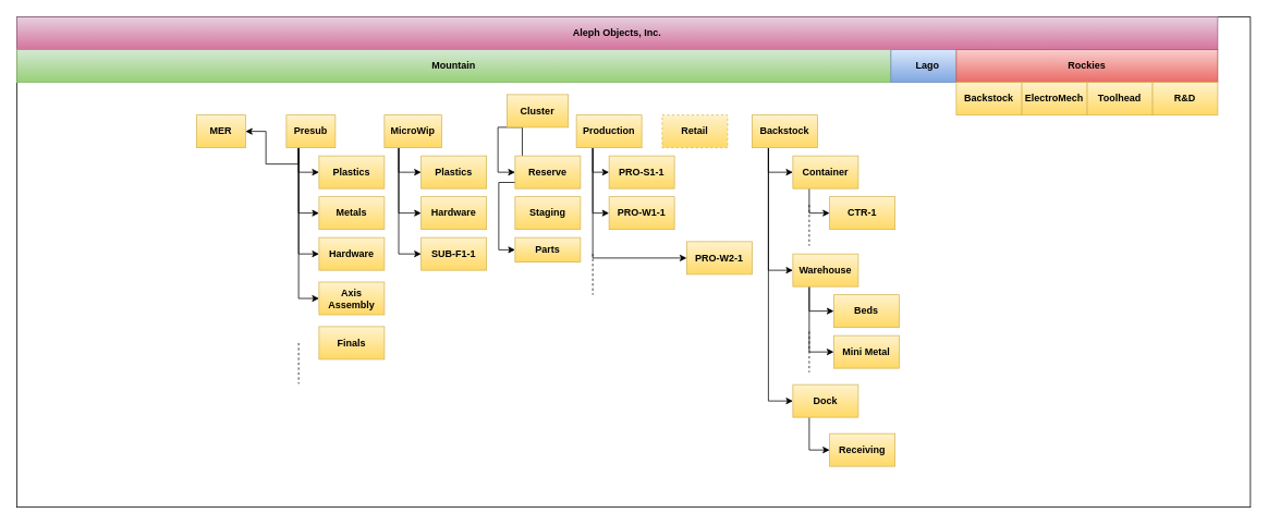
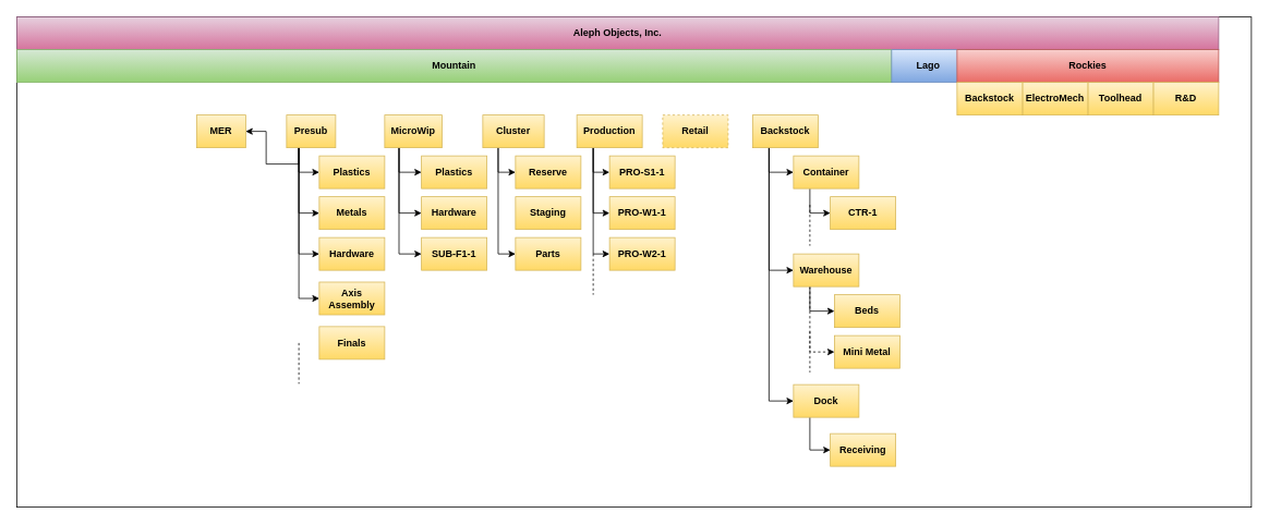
  <mxCell id="0" />
  <mxCell id="1" parent="0" />
  <mxCell id="2" value="" style="rounded=0;whiteSpace=wrap;html=1;" vertex="1" parent="1"><mxGeometry x="20" y="20" width="1510" height="600" as="geometry" /></mxCell>
  <mxCell id="3" value="Aleph Objects, Inc." style="rounded=0;whiteSpace=wrap;html=1;fontStyle=1;gradientColor=#d5739d;fillColor=#e6d0de;strokeColor=#996185;" vertex="1" parent="1"><mxGeometry x="20" y="20" width="1470" height="40" as="geometry" /></mxCell>
  <mxCell id="4" value="Mountain" style="rounded=0;whiteSpace=wrap;html=1;fontStyle=1;gradientColor=#97d077;fillColor=#d5e8d4;strokeColor=#82b366;" vertex="1" parent="1"><mxGeometry x="20" y="60" width="1070" height="40" as="geometry" /></mxCell>
  <mxCell id="5" value="Lago" style="rounded=0;whiteSpace=wrap;html=1;fontStyle=1;gradientColor=#7ea6e0;fillColor=#dae8fc;strokeColor=#6c8ebf;" vertex="1" parent="1"><mxGeometry x="1090" y="60" width="90" height="40" as="geometry" /></mxCell>
  <mxCell id="6" value="Rockies" style="rounded=0;whiteSpace=wrap;html=1;fontStyle=1;gradientColor=#ea6b66;fillColor=#f8cecc;strokeColor=#b85450;" vertex="1" parent="1"><mxGeometry x="1170" y="60" width="320" height="40" as="geometry" /></mxCell>
  <mxCell id="7" style="edgeStyle=orthogonalEdgeStyle;rounded=0;orthogonalLoop=1;jettySize=auto;html=1;exitX=0.25;exitY=1;exitDx=0;exitDy=0;entryX=0;entryY=0.5;entryDx=0;entryDy=0;endArrow=classic;endFill=1;" edge="1" parent="1" source="12" target="51"><mxGeometry relative="1" as="geometry"><Array as="points"><mxPoint x="365" y="210" /></Array></mxGeometry></mxCell>
  <mxCell id="8" style="edgeStyle=orthogonalEdgeStyle;rounded=0;orthogonalLoop=1;jettySize=auto;html=1;exitX=0.25;exitY=1;exitDx=0;exitDy=0;entryX=0;entryY=0.5;entryDx=0;entryDy=0;endArrow=classic;endFill=1;" edge="1" parent="1" source="12" target="52"><mxGeometry relative="1" as="geometry" /></mxCell>
  <mxCell id="9" style="edgeStyle=orthogonalEdgeStyle;rounded=0;orthogonalLoop=1;jettySize=auto;html=1;exitX=0.25;exitY=1;exitDx=0;exitDy=0;entryX=0;entryY=0.5;entryDx=0;entryDy=0;endArrow=classic;endFill=1;" edge="1" parent="1" source="12" target="53"><mxGeometry relative="1" as="geometry" /></mxCell>
  <mxCell id="10" style="edgeStyle=orthogonalEdgeStyle;rounded=0;orthogonalLoop=1;jettySize=auto;html=1;exitX=0.25;exitY=1;exitDx=0;exitDy=0;entryX=0;entryY=0.5;entryDx=0;entryDy=0;endArrow=classic;endFill=1;" edge="1" parent="1" source="12" target="54"><mxGeometry relative="1" as="geometry" /></mxCell>
  <mxCell id="11" style="edgeStyle=orthogonalEdgeStyle;rounded=0;orthogonalLoop=1;jettySize=auto;html=1;exitX=0.25;exitY=1;exitDx=0;exitDy=0;endArrow=classic;endFill=1;" edge="1" parent="1" source="12" target="25"><mxGeometry relative="1" as="geometry" /></mxCell>
  <mxCell id="12" value="Presub" style="rounded=0;whiteSpace=wrap;html=1;fontStyle=1;gradientColor=#ffd966;fillColor=#fff2cc;strokeColor=#d6b656;" vertex="1" parent="1"><mxGeometry x="350" y="140" width="60" height="40" as="geometry" /></mxCell>
  <mxCell id="13" style="edgeStyle=orthogonalEdgeStyle;rounded=0;orthogonalLoop=1;jettySize=auto;html=1;exitX=0.25;exitY=1;exitDx=0;exitDy=0;entryX=0;entryY=0.5;entryDx=0;entryDy=0;endArrow=classic;endFill=1;" edge="1" parent="1" source="15" target="45"><mxGeometry relative="1" as="geometry"><Array as="points"><mxPoint x="609" y="210" /></Array></mxGeometry></mxCell>
  <mxCell id="14" style="edgeStyle=orthogonalEdgeStyle;rounded=0;orthogonalLoop=1;jettySize=auto;html=1;exitX=0.25;exitY=1;exitDx=0;exitDy=0;entryX=0;entryY=0.5;entryDx=0;entryDy=0;endArrow=classic;endFill=1;" edge="1" parent="1" source="15" target="47"><mxGeometry relative="1" as="geometry" /></mxCell>
- <mxCell id="15" value="Cluster" style="rounded=0;whiteSpace=wrap;html=1;fontStyle=1;gradientColor=#ffd966;fillColor=#fff2cc;strokeColor=#d6b656;" vertex="1" parent="1"><mxGeometry x="620" y="115" width="75" height="40" as="geometry" /></mxCell>
+ <mxCell id="15" value="Cluster" style="rounded=0;whiteSpace=wrap;html=1;fontStyle=1;gradientColor=#ffd966;fillColor=#fff2cc;strokeColor=#d6b656;" vertex="1" parent="1"><mxGeometry x="590" y="140" width="75" height="40" as="geometry" /></mxCell>
  <mxCell id="16" style="edgeStyle=orthogonalEdgeStyle;rounded=0;orthogonalLoop=1;jettySize=auto;html=1;exitX=0.25;exitY=1;exitDx=0;exitDy=0;entryX=0;entryY=0.5;entryDx=0;entryDy=0;" edge="1" parent="1" source="20" target="42"><mxGeometry relative="1" as="geometry"><Array as="points"><mxPoint x="725" y="210" /></Array></mxGeometry></mxCell>
  <mxCell id="17" style="edgeStyle=orthogonalEdgeStyle;rounded=0;orthogonalLoop=1;jettySize=auto;html=1;exitX=0.25;exitY=1;exitDx=0;exitDy=0;entryX=0;entryY=0.5;entryDx=0;entryDy=0;" edge="1" parent="1" source="20" target="43"><mxGeometry relative="1" as="geometry" /></mxCell>
  <mxCell id="18" style="edgeStyle=orthogonalEdgeStyle;rounded=0;orthogonalLoop=1;jettySize=auto;html=1;exitX=0.25;exitY=1;exitDx=0;exitDy=0;entryX=0;entryY=0.5;entryDx=0;entryDy=0;" edge="1" parent="1" source="20" target="44"><mxGeometry relative="1" as="geometry" /></mxCell>
  <mxCell id="19" style="edgeStyle=orthogonalEdgeStyle;rounded=0;orthogonalLoop=1;jettySize=auto;html=1;dashed=1;endArrow=none;endFill=0;" edge="1" parent="1"><mxGeometry relative="1" as="geometry"><mxPoint x="725" y="360" as="targetPoint" /><mxPoint x="725" y="310" as="sourcePoint" /></mxGeometry></mxCell>
  <mxCell id="20" value="Production" style="rounded=0;whiteSpace=wrap;html=1;fontStyle=1;gradientColor=#ffd966;fillColor=#fff2cc;strokeColor=#d6b656;" vertex="1" parent="1"><mxGeometry x="705" y="140" width="80" height="40" as="geometry" /></mxCell>
  <mxCell id="21" style="edgeStyle=orthogonalEdgeStyle;rounded=0;orthogonalLoop=1;jettySize=auto;html=1;exitX=0.25;exitY=1;exitDx=0;exitDy=0;entryX=0;entryY=0.5;entryDx=0;entryDy=0;endArrow=classic;endFill=1;" edge="1" parent="1" source="24" target="49"><mxGeometry relative="1" as="geometry" /></mxCell>
  <mxCell id="22" style="edgeStyle=orthogonalEdgeStyle;rounded=0;orthogonalLoop=1;jettySize=auto;html=1;exitX=0.25;exitY=1;exitDx=0;exitDy=0;entryX=0;entryY=0.5;entryDx=0;entryDy=0;endArrow=classic;endFill=1;" edge="1" parent="1" source="24" target="48"><mxGeometry relative="1" as="geometry" /></mxCell>
  <mxCell id="23" style="edgeStyle=orthogonalEdgeStyle;rounded=0;orthogonalLoop=1;jettySize=auto;html=1;exitX=0.25;exitY=1;exitDx=0;exitDy=0;entryX=0;entryY=0.5;entryDx=0;entryDy=0;endArrow=classic;endFill=1;" edge="1" parent="1" source="24" target="50"><mxGeometry relative="1" as="geometry" /></mxCell>
  <mxCell id="24" value="MicroWip" style="rounded=0;whiteSpace=wrap;html=1;fontStyle=1;gradientColor=#ffd966;fillColor=#fff2cc;strokeColor=#d6b656;" vertex="1" parent="1"><mxGeometry x="470" y="140" width="70" height="40" as="geometry" /></mxCell>
  <mxCell id="25" value="MER" style="rounded=0;whiteSpace=wrap;html=1;fontStyle=1;gradientColor=#ffd966;fillColor=#fff2cc;strokeColor=#d6b656;" vertex="1" parent="1"><mxGeometry x="240" y="140" width="60" height="40" as="geometry" /></mxCell>
  <mxCell id="26" value="Retail" style="rounded=0;whiteSpace=wrap;html=1;fontStyle=1;gradientColor=#ffd966;fillColor=#fff2cc;strokeColor=#d6b656;dashed=1;" vertex="1" parent="1"><mxGeometry x="810" y="140" width="80" height="40" as="geometry" /></mxCell>
  <mxCell id="27" value="R&amp;amp;D" style="rounded=0;whiteSpace=wrap;html=1;fontStyle=1;gradientColor=#ffd966;fillColor=#fff2cc;strokeColor=#d6b656;" vertex="1" parent="1"><mxGeometry x="1410" y="100" width="80" height="40" as="geometry" /></mxCell>
  <mxCell id="28" value="Toolhead" style="rounded=0;whiteSpace=wrap;html=1;fontStyle=1;gradientColor=#ffd966;fillColor=#fff2cc;strokeColor=#d6b656;" vertex="1" parent="1"><mxGeometry x="1330" y="100" width="80" height="40" as="geometry" /></mxCell>
  <mxCell id="29" value="ElectroMech" style="rounded=0;whiteSpace=wrap;html=1;fontStyle=1;gradientColor=#ffd966;fillColor=#fff2cc;strokeColor=#d6b656;" vertex="1" parent="1"><mxGeometry x="1250" y="100" width="80" height="40" as="geometry" /></mxCell>
  <mxCell id="30" value="Backstock" style="rounded=0;whiteSpace=wrap;html=1;fontStyle=1;gradientColor=#ffd966;fillColor=#fff2cc;strokeColor=#d6b656;" vertex="1" parent="1"><mxGeometry x="1170" y="100" width="80" height="40" as="geometry" /></mxCell>
  <mxCell id="31" style="edgeStyle=orthogonalEdgeStyle;rounded=0;orthogonalLoop=1;jettySize=auto;html=1;exitX=0.25;exitY=1;exitDx=0;exitDy=0;entryX=0;entryY=0.5;entryDx=0;entryDy=0;" edge="1" parent="1" source="34" target="36"><mxGeometry relative="1" as="geometry" /></mxCell>
  <mxCell id="32" style="edgeStyle=orthogonalEdgeStyle;rounded=0;orthogonalLoop=1;jettySize=auto;html=1;exitX=0.25;exitY=1;exitDx=0;exitDy=0;entryX=0;entryY=0.5;entryDx=0;entryDy=0;" edge="1" parent="1" source="34" target="39"><mxGeometry relative="1" as="geometry" /></mxCell>
  <mxCell id="33" style="edgeStyle=orthogonalEdgeStyle;rounded=0;orthogonalLoop=1;jettySize=auto;html=1;exitX=0.25;exitY=1;exitDx=0;exitDy=0;entryX=0;entryY=0.5;entryDx=0;entryDy=0;" edge="1" parent="1" source="34" target="41"><mxGeometry relative="1" as="geometry" /></mxCell>
  <mxCell id="34" value="Backstock" style="rounded=0;whiteSpace=wrap;html=1;fontStyle=1;gradientColor=#ffd966;fillColor=#fff2cc;strokeColor=#d6b656;" vertex="1" parent="1"><mxGeometry x="920" y="140" width="80" height="40" as="geometry" /></mxCell>
  <mxCell id="35" style="edgeStyle=orthogonalEdgeStyle;rounded=0;orthogonalLoop=1;jettySize=auto;html=1;exitX=0.25;exitY=1;exitDx=0;exitDy=0;entryX=0;entryY=0.5;entryDx=0;entryDy=0;endArrow=classic;endFill=1;" edge="1" parent="1" source="36" target="60"><mxGeometry relative="1" as="geometry"><Array as="points"><mxPoint x="990" y="260" /></Array></mxGeometry></mxCell>
  <mxCell id="36" value="Container" style="rounded=0;whiteSpace=wrap;html=1;fontStyle=1;gradientColor=#ffd966;fillColor=#fff2cc;strokeColor=#d6b656;" vertex="1" parent="1"><mxGeometry x="970" y="190" width="80" height="40" as="geometry" /></mxCell>
  <mxCell id="37" style="edgeStyle=orthogonalEdgeStyle;rounded=0;orthogonalLoop=1;jettySize=auto;html=1;exitX=0.25;exitY=1;exitDx=0;exitDy=0;entryX=0;entryY=0.5;entryDx=0;entryDy=0;endArrow=classic;endFill=1;" edge="1" parent="1" source="39" target="58"><mxGeometry relative="1" as="geometry"><Array as="points"><mxPoint x="990" y="380" /></Array></mxGeometry></mxCell>
- <mxCell id="38" style="edgeStyle=orthogonalEdgeStyle;rounded=0;orthogonalLoop=1;jettySize=auto;html=1;exitX=0.25;exitY=1;exitDx=0;exitDy=0;entryX=0;entryY=0.5;entryDx=0;entryDy=0;endArrow=classic;endFill=1;" edge="1" parent="1" source="39" target="59"><mxGeometry relative="1" as="geometry" /></mxCell>
+ <mxCell id="38" style="edgeStyle=orthogonalEdgeStyle;rounded=0;orthogonalLoop=1;jettySize=auto;html=1;exitX=0.25;exitY=1;exitDx=0;exitDy=0;entryX=0;entryY=0.5;entryDx=0;entryDy=0;endArrow=classic;endFill=1;dashed=1;" edge="1" parent="1" source="39" target="59"><mxGeometry relative="1" as="geometry" /></mxCell>
  <mxCell id="39" value="Warehouse" style="rounded=0;whiteSpace=wrap;html=1;fontStyle=1;gradientColor=#ffd966;fillColor=#fff2cc;strokeColor=#d6b656;" vertex="1" parent="1"><mxGeometry x="970" y="310" width="80" height="40" as="geometry" /></mxCell>
  <mxCell id="40" style="edgeStyle=orthogonalEdgeStyle;rounded=0;orthogonalLoop=1;jettySize=auto;html=1;exitX=0.25;exitY=1;exitDx=0;exitDy=0;entryX=0;entryY=0.5;entryDx=0;entryDy=0;endArrow=classic;endFill=1;" edge="1" parent="1" source="41" target="57"><mxGeometry relative="1" as="geometry" /></mxCell>
  <mxCell id="41" value="Dock" style="rounded=0;whiteSpace=wrap;html=1;fontStyle=1;gradientColor=#ffd966;fillColor=#fff2cc;strokeColor=#d6b656;" vertex="1" parent="1"><mxGeometry x="970" y="470" width="80" height="40" as="geometry" /></mxCell>
  <mxCell id="42" value="PRO-S1-1" style="rounded=0;whiteSpace=wrap;html=1;fontStyle=1;gradientColor=#ffd966;fillColor=#fff2cc;strokeColor=#d6b656;" vertex="1" parent="1"><mxGeometry x="745" y="190" width="80" height="40" as="geometry" /></mxCell>
  <mxCell id="43" value="PRO-W1-1" style="rounded=0;whiteSpace=wrap;html=1;fontStyle=1;gradientColor=#ffd966;fillColor=#fff2cc;strokeColor=#d6b656;" vertex="1" parent="1"><mxGeometry x="745" y="240" width="80" height="40" as="geometry" /></mxCell>
- <mxCell id="44" value="PRO-W2-1" style="rounded=0;whiteSpace=wrap;html=1;fontStyle=1;gradientColor=#ffd966;fillColor=#fff2cc;strokeColor=#d6b656;" vertex="1" parent="1"><mxGeometry x="840" y="295" width="80" height="40" as="geometry" /></mxCell>
+ <mxCell id="44" value="PRO-W2-1" style="rounded=0;whiteSpace=wrap;html=1;fontStyle=1;gradientColor=#ffd966;fillColor=#fff2cc;strokeColor=#d6b656;" vertex="1" parent="1"><mxGeometry x="745" y="290" width="80" height="40" as="geometry" /></mxCell>
  <mxCell id="45" value="Reserve" style="rounded=0;whiteSpace=wrap;html=1;fontStyle=1;gradientColor=#ffd966;fillColor=#fff2cc;strokeColor=#d6b656;" vertex="1" parent="1"><mxGeometry x="630" y="190" width="80" height="40" as="geometry" /></mxCell>
  <mxCell id="46" value="Staging" style="rounded=0;whiteSpace=wrap;html=1;fontStyle=1;gradientColor=#ffd966;fillColor=#fff2cc;strokeColor=#d6b656;" vertex="1" parent="1"><mxGeometry x="630" y="240" width="80" height="40" as="geometry" /></mxCell>
- <mxCell id="47" value="Parts" style="rounded=0;whiteSpace=wrap;html=1;fontStyle=1;gradientColor=#ffd966;fillColor=#fff2cc;strokeColor=#d6b656;" vertex="1" parent="1"><mxGeometry x="630" y="290" width="80" height="30" as="geometry" /></mxCell>
+ <mxCell id="47" value="Parts" style="rounded=0;whiteSpace=wrap;html=1;fontStyle=1;gradientColor=#ffd966;fillColor=#fff2cc;strokeColor=#d6b656;" vertex="1" parent="1"><mxGeometry x="630" y="290" width="80" height="40" as="geometry" /></mxCell>
  <mxCell id="48" value="Plastics" style="rounded=0;whiteSpace=wrap;html=1;fontStyle=1;gradientColor=#ffd966;fillColor=#fff2cc;strokeColor=#d6b656;" vertex="1" parent="1"><mxGeometry x="515" y="190" width="80" height="40" as="geometry" /></mxCell>
  <mxCell id="49" value="Hardware" style="rounded=0;whiteSpace=wrap;html=1;fontStyle=1;gradientColor=#ffd966;fillColor=#fff2cc;strokeColor=#d6b656;" vertex="1" parent="1"><mxGeometry x="515" y="240" width="80" height="40" as="geometry" /></mxCell>
  <mxCell id="50" value="SUB-F1-1" style="rounded=0;whiteSpace=wrap;html=1;fontStyle=1;gradientColor=#ffd966;fillColor=#fff2cc;strokeColor=#d6b656;" vertex="1" parent="1"><mxGeometry x="515" y="290" width="80" height="40" as="geometry" /></mxCell>
  <mxCell id="51" value="Plastics" style="rounded=0;whiteSpace=wrap;html=1;fontStyle=1;gradientColor=#ffd966;fillColor=#fff2cc;strokeColor=#d6b656;" vertex="1" parent="1"><mxGeometry x="390" y="190" width="80" height="40" as="geometry" /></mxCell>
  <mxCell id="52" value="Metals" style="rounded=0;whiteSpace=wrap;html=1;fontStyle=1;gradientColor=#ffd966;fillColor=#fff2cc;strokeColor=#d6b656;" vertex="1" parent="1"><mxGeometry x="390" y="240" width="80" height="40" as="geometry" /></mxCell>
  <mxCell id="53" value="Hardware" style="rounded=0;whiteSpace=wrap;html=1;fontStyle=1;gradientColor=#ffd966;fillColor=#fff2cc;strokeColor=#d6b656;" vertex="1" parent="1"><mxGeometry x="390" y="290" width="80" height="40" as="geometry" /></mxCell>
  <mxCell id="54" value="Axis Assembly" style="rounded=0;whiteSpace=wrap;html=1;fontStyle=1;gradientColor=#ffd966;fillColor=#fff2cc;strokeColor=#d6b656;" vertex="1" parent="1"><mxGeometry x="390" y="344.5" width="80" height="40" as="geometry" /></mxCell>
  <mxCell id="55" value="Finals" style="rounded=0;whiteSpace=wrap;html=1;fontStyle=1;gradientColor=#ffd966;fillColor=#fff2cc;strokeColor=#d6b656;" vertex="1" parent="1"><mxGeometry x="390" y="399" width="80" height="40" as="geometry" /></mxCell>
  <mxCell id="56" style="edgeStyle=orthogonalEdgeStyle;rounded=0;orthogonalLoop=1;jettySize=auto;html=1;dashed=1;endArrow=none;endFill=0;" edge="1" parent="1"><mxGeometry relative="1" as="geometry"><mxPoint x="365" y="469" as="targetPoint" /><mxPoint x="365" y="419" as="sourcePoint" /></mxGeometry></mxCell>
  <mxCell id="57" value="Receiving" style="rounded=0;whiteSpace=wrap;html=1;fontStyle=1;gradientColor=#ffd966;fillColor=#fff2cc;strokeColor=#d6b656;" vertex="1" parent="1"><mxGeometry x="1015" y="530" width="80" height="40" as="geometry" /></mxCell>
  <mxCell id="58" value="Beds" style="rounded=0;whiteSpace=wrap;html=1;fontStyle=1;gradientColor=#ffd966;fillColor=#fff2cc;strokeColor=#d6b656;" vertex="1" parent="1"><mxGeometry x="1020" y="360" width="80" height="40" as="geometry" /></mxCell>
  <mxCell id="59" value="Mini Metal" style="rounded=0;whiteSpace=wrap;html=1;fontStyle=1;gradientColor=#ffd966;fillColor=#fff2cc;strokeColor=#d6b656;" vertex="1" parent="1"><mxGeometry x="1020" y="410" width="80" height="40" as="geometry" /></mxCell>
  <mxCell id="60" value="CTR-1" style="rounded=0;whiteSpace=wrap;html=1;fontStyle=1;gradientColor=#ffd966;fillColor=#fff2cc;strokeColor=#d6b656;" vertex="1" parent="1"><mxGeometry x="1015" y="240" width="80" height="40" as="geometry" /></mxCell>
  <mxCell id="61" style="edgeStyle=orthogonalEdgeStyle;rounded=0;orthogonalLoop=1;jettySize=auto;html=1;dashed=1;endArrow=none;endFill=0;" edge="1" parent="1"><mxGeometry relative="1" as="geometry"><mxPoint x="990" y="300" as="targetPoint" /><mxPoint x="990" y="250" as="sourcePoint" /></mxGeometry></mxCell>
  <mxCell id="62" style="edgeStyle=orthogonalEdgeStyle;rounded=0;orthogonalLoop=1;jettySize=auto;html=1;dashed=1;endArrow=none;endFill=0;" edge="1" parent="1"><mxGeometry relative="1" as="geometry"><mxPoint x="990" y="455" as="targetPoint" /><mxPoint x="990" y="405" as="sourcePoint" /></mxGeometry></mxCell>
